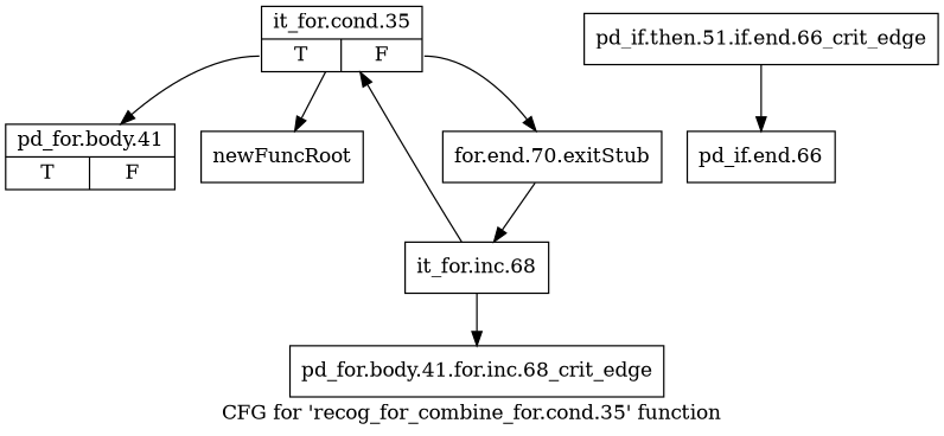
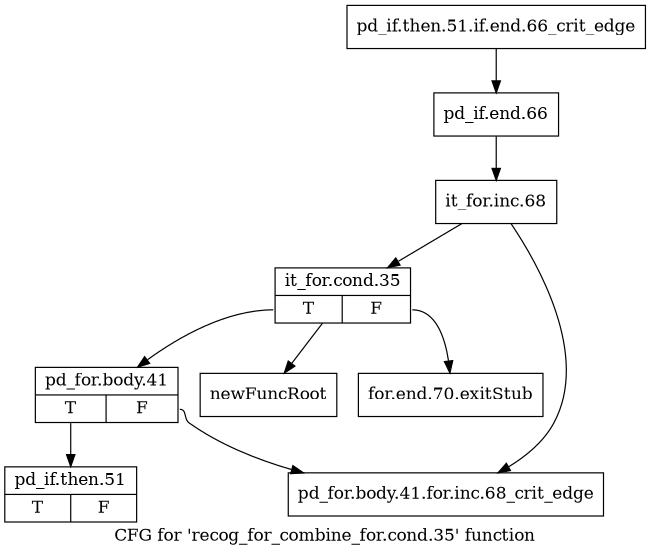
  digraph {
    label="CFG for 'recog_for_combine_for.cond.35' function"
    node [shape=record]
    n1 [label="{newFuncRoot}"]
    n2 [label="{it_for.cond.35|{<s0>T|<s1>F}}"]
    n3 [label="{for.end.70.exitStub}"]
    n4 [label="{pd_for.body.41|{<s0>T|<s1>F}}"]
+   n5 [label="{pd_if.then.51|{<s0>T|<s1>F}}"]
    n6 [label="{pd_for.body.41.for.inc.68_crit_edge}"]
    n7 [label="{pd_if.then.51.if.end.66_crit_edge}"]
    n8 [label="{pd_if.end.66}"]
    n9 [label="{it_for.inc.68}"]
    n2 -> n1
    n2 -> n3 [tailport=s1]
    n2 -> n4 [tailport=s0]
+   n4 -> n5 [tailport=s0]
+   n4 -> n6 [tailport=s1]
    n7 -> n8
-   n3 -> n9
+   n8 -> n9
    n9 -> n2
    n9 -> n6
  }
